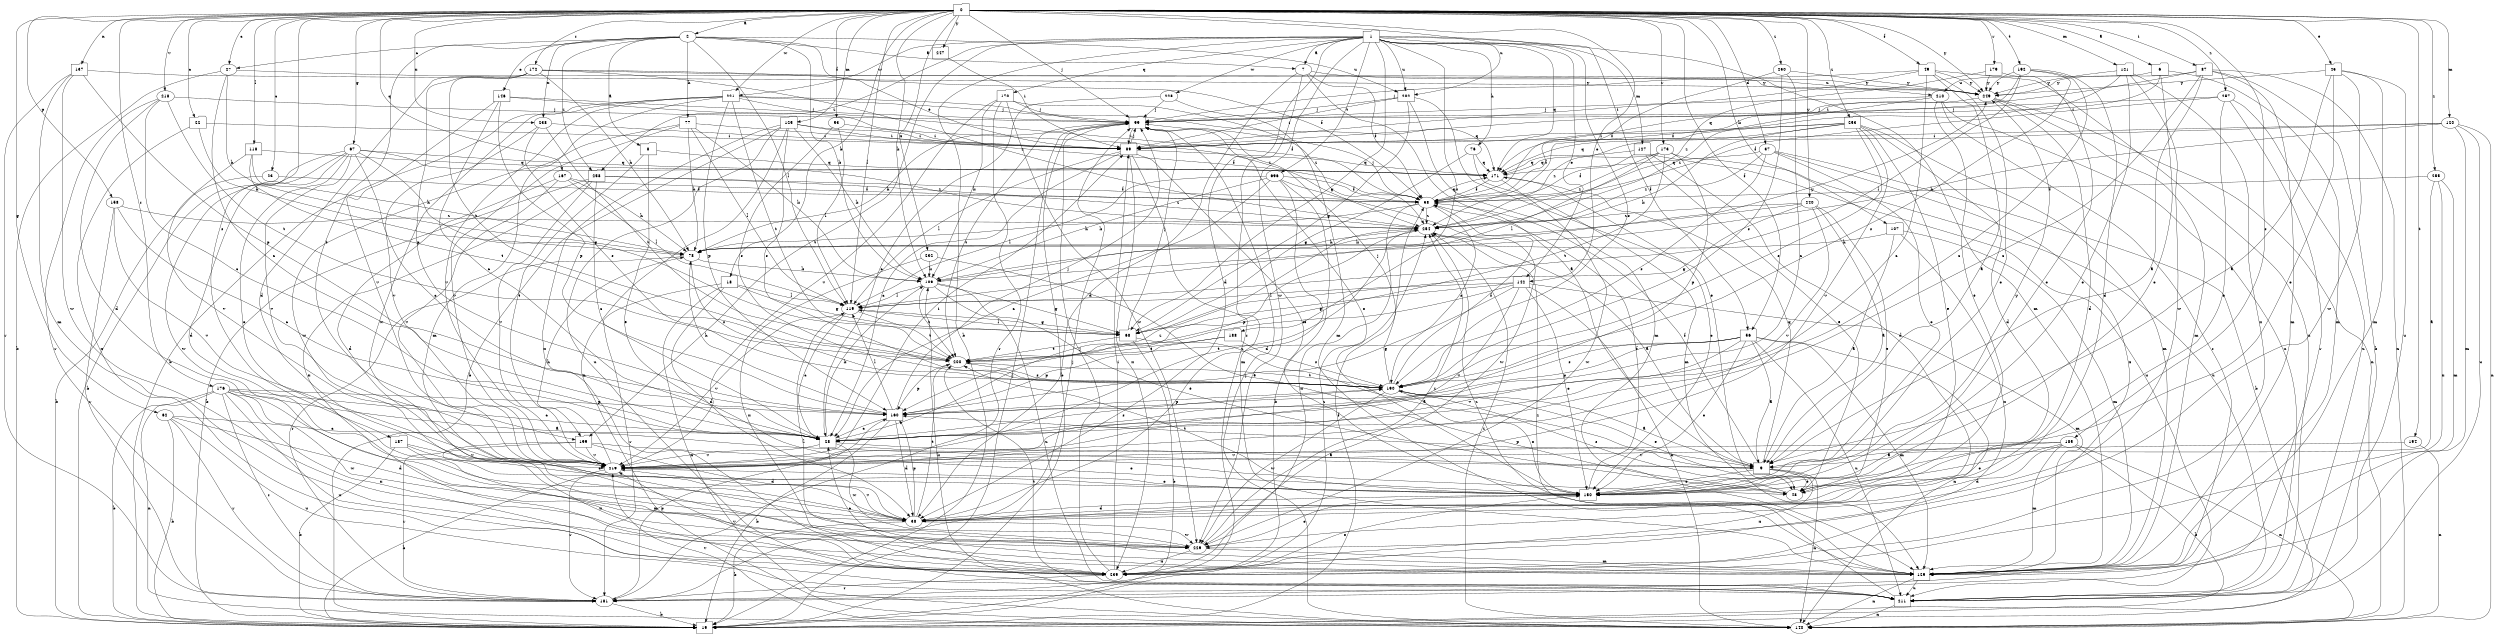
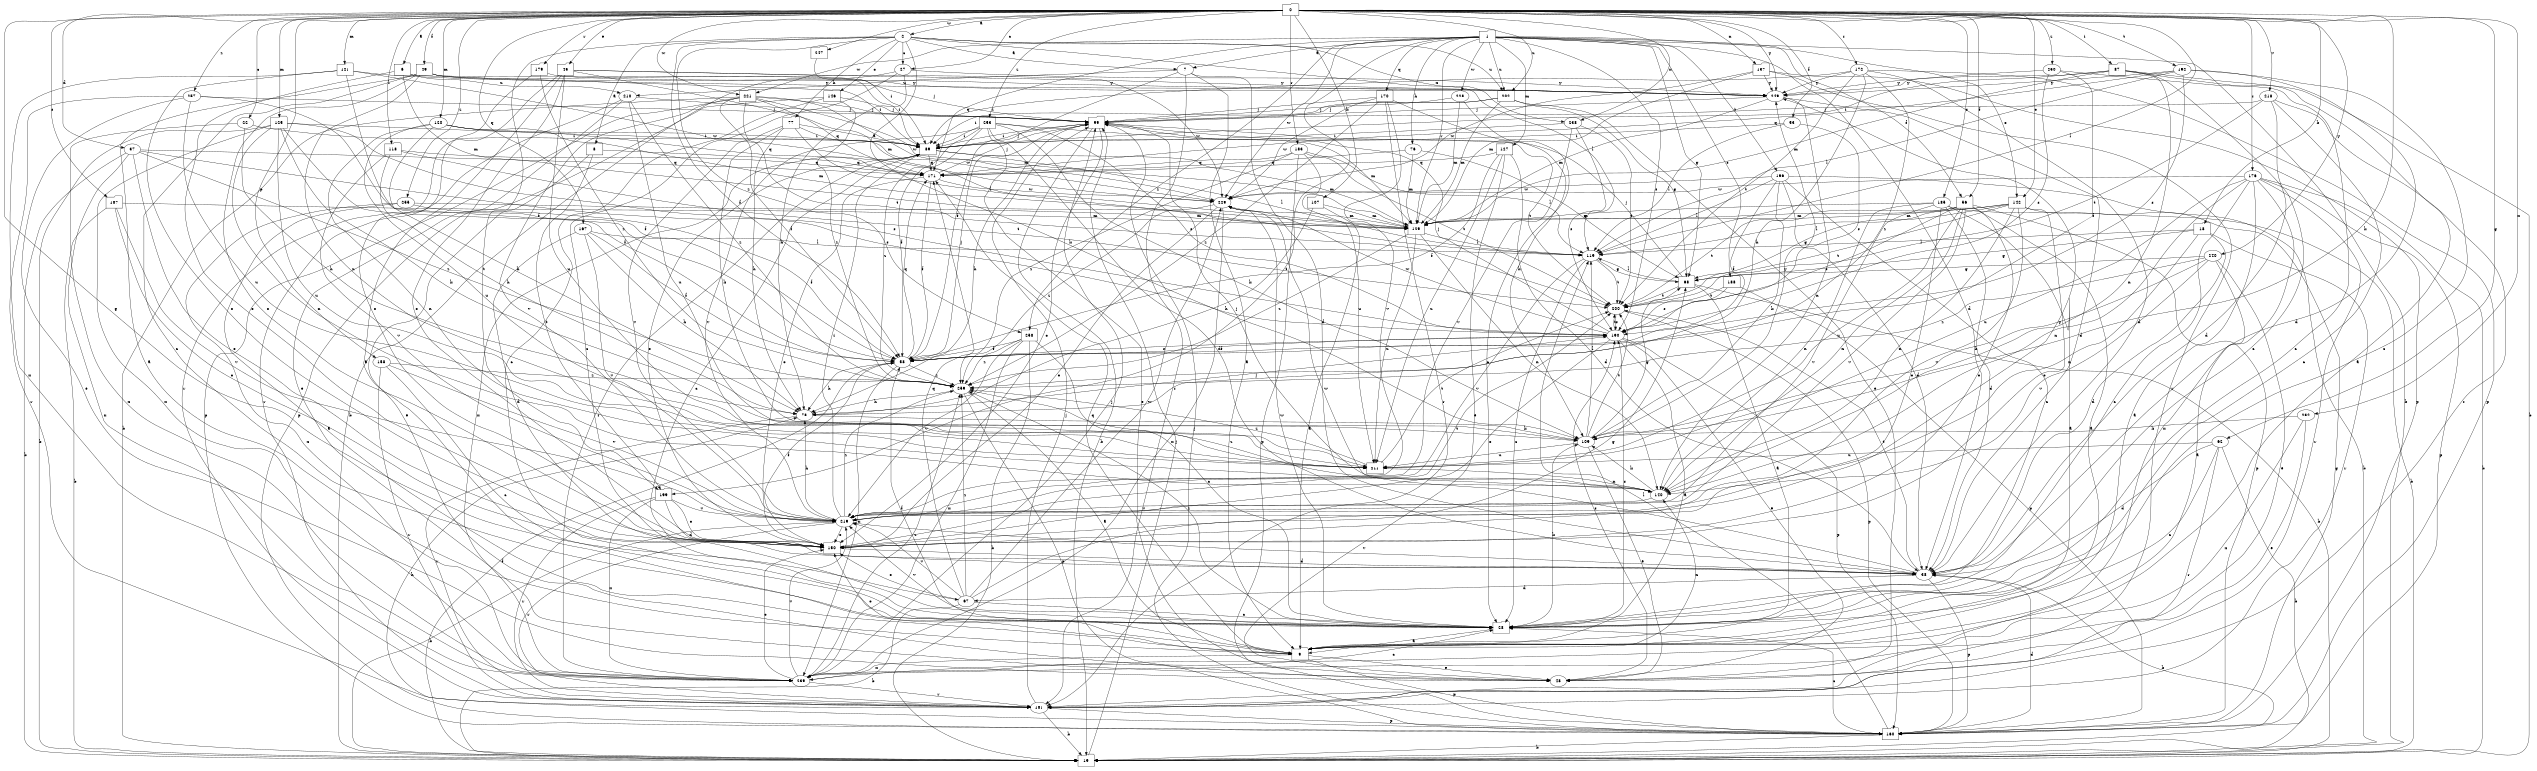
  strict digraph {
    node [shape=ellipse]
    0 [shape=folder]
    2
    6 [shape=folder]
    18 [shape=folder]
-   22 [shape=folder]
-   23
+   22
    27
    37
    45 [shape=folder]
    49 [shape=folder]
    53
    56 [shape=folder]
    62
    67
    87 [shape=folder]
    99 [shape=folder]
    107 [shape=folder]
    109
    118 [shape=folder]
    119
    120
    121 [shape=folder]
    125 [shape=folder]
    137 [shape=folder]
    142 [shape=folder]
    158
    167
    172
-   173
+   173 [label=183]
    176
    179 [shape=folder]
    185
    187 [shape=folder]
    192
-   194
    202 [shape=folder]
    218
    221 [shape=folder]
    232
    238
    240
    247 [shape=folder]
    249
    250
    253 [shape=folder]
    255
    257
    7
    199 [shape=folder]
    258 [shape=folder]
    8 [shape=folder]
    58
    77 [shape=folder]
    146 [shape=folder]
    129 [shape=folder]
    89 [shape=folder]
    150 [shape=folder]
    210
    38
    68 [shape=folder]
    181
    140
    239
    78
    19 [shape=folder]
    28 [shape=folder]
    171
    190
-   259 [label=254]
+   259
    229
    9 [shape=folder]
    211 [shape=folder]
    160 [shape=folder]
    219
    200
    48
    1 [shape=folder]
    76
    127 [shape=folder]
    170 [shape=folder]
    188 [shape=folder]
-   196 [label=696]
+   196
    228
    0 -> 2 [label=a]
    0 -> 6 [label=a]
    0 -> 18 [label=b]
    0 -> 22 [label=c]
-   0 -> 23 [label=c]
    0 -> 27 [label=c]
    0 -> 37 [label=d]
    0 -> 45 [label=e]
    0 -> 49 [label=f]
    0 -> 53 [label=f]
    0 -> 56 [label=f]
    0 -> 62 [label=g]
    0 -> 67 [label=g]
    0 -> 87 [label=i]
-   0 -> 99 [label=j]
+   171 -> 99 [label=j]
    0 -> 107 [label=k]
    0 -> 109 [label=k]
    0 -> 118 [label=l]
    0 -> 119 [label=l]
    0 -> 120 [label=m]
    0 -> 121 [label=m]
    0 -> 125 [label=m]
    0 -> 137 [label=n]
    0 -> 142 [label=o]
    0 -> 158 [label=p]
    0 -> 167 [label=q]
    0 -> 172 [label=r]
    0 -> 173 [label=r]
    0 -> 176 [label=r]
    0 -> 179 [label=r]
    0 -> 185 [label=s]
    0 -> 187 [label=s]
    0 -> 192 [label=t]
-   0 -> 194 [label=t]
    0 -> 202 [label=u]
    0 -> 218 [label=v]
    0 -> 221 [label=w]
    0 -> 232 [label=x]
    0 -> 238 [label=x]
    0 -> 240 [label=y]
-   0 -> 247 [label=y]
+   0 -> 247 [label=w]
    0 -> 249 [label=y]
    0 -> 250 [label=z]
    0 -> 253 [label=z]
    0 -> 255 [label=z]
    0 -> 257 [label=z]
    2 -> 27 [label=c]
    2 -> 109 [label=k]
    2 -> 119 [label=l]
    2 -> 202 [label=u]
    2 -> 238 [label=x]
    2 -> 7 [label=a]
    2 -> 199 [label=t]
    2 -> 258 [label=z]
    2 -> 8 [label=a]
    2 -> 58 [label=f]
    2 -> 77 [label=h]
    2 -> 146 [label=o]
    6 -> 129 [label=m]
    6 -> 89 [label=i]
    6 -> 150 [label=o]
    6 -> 210 [label=u]
    18 -> 119 [label=l]
    18 -> 38 [label=d]
    18 -> 68 [label=g]
    18 -> 181 [label=r]
    18 -> 140 [label=n]
    22 -> 89 [label=i]
    22 -> 239 [label=x]
    22 -> 78 [label=h]
-   23 -> 58 [label=f]
-   23 -> 19 [label=b]
    27 -> 249 [label=y]
    27 -> 78 [label=h]
    27 -> 19 [label=b]
    27 -> 28 [label=c]
    37 -> 150 [label=o]
    37 -> 239 [label=x]
    37 -> 19 [label=b]
    37 -> 171 [label=q]
    37 -> 190 [label=s]
    37 -> 259 [label=z]
    45 -> 249 [label=y]
    45 -> 129 [label=m]
    45 -> 150 [label=o]
+   45 -> 181 [label=r]
    45 -> 229 [label=w]
    45 -> 9 [label=a]
    45 -> 211 [label=u]
    49 -> 99 [label=j]
    49 -> 249 [label=y]
    49 -> 89 [label=i]
    49 -> 150 [label=o]
    49 -> 28 [label=c]
    49 -> 9 [label=a]
    49 -> 211 [label=u]
    53 -> 119 [label=l]
    53 -> 89 [label=i]
    53 -> 190 [label=s]
    56 -> 129 [label=m]
    56 -> 150 [label=o]
    56 -> 140 [label=n]
    56 -> 190 [label=s]
    56 -> 9 [label=a]
    56 -> 211 [label=u]
    56 -> 160 [label=p]
    56 -> 219 [label=v]
    56 -> 200 [label=t]
    62 -> 38 [label=d]
    62 -> 181 [label=r]
    62 -> 19 [label=b]
    62 -> 28 [label=c]
    62 -> 211 [label=u]
    67 -> 150 [label=o]
-   67 -> 38 [label=d]
+   38 -> 67 [label=d]
    67 -> 68 [label=g]
    67 -> 19 [label=b]
    67 -> 28 [label=c]
    67 -> 171 [label=q]
    67 -> 259 [label=z]
    67 -> 229 [label=w]
    67 -> 219 [label=v]
    87 -> 249 [label=y]
    87 -> 129 [label=m]
    87 -> 89 [label=i]
    87 -> 140 [label=n]
    87 -> 19 [label=b]
    87 -> 28 [label=c]
    87 -> 9 [label=a]
    99 -> 89 [label=i]
    99 -> 150 [label=o]
    99 -> 78 [label=h]
    99 -> 19 [label=b]
    99 -> 200 [label=t]
    107 -> 129 [label=m]
-   107 -> 239 [label=x]
    107 -> 78 [label=h]
    107 -> 9 [label=a]
    109 -> 119 [label=l]
    109 -> 249 [label=y]
    109 -> 68 [label=g]
    109 -> 211 [label=u]
    109 -> 200 [label=t]
    109 -> 48 [label=e]
    118 -> 78 [label=h]
    118 -> 171 [label=q]
    118 -> 219 [label=v]
    118 -> 200 [label=t]
    119 -> 68 [label=g]
    119 -> 28 [label=c]
    119 -> 219 [label=v]
    119 -> 200 [label=t]
    120 -> 129 [label=m]
    120 -> 89 [label=i]
    120 -> 140 [label=n]
    120 -> 78 [label=h]
    120 -> 171 [label=q]
    120 -> 211 [label=u]
    121 -> 249 [label=y]
    121 -> 58 [label=f]
    121 -> 150 [label=o]
    121 -> 239 [label=x]
    121 -> 229 [label=w]
    125 -> 109 [label=k]
    125 -> 58 [label=f]
    125 -> 89 [label=i]
    125 -> 140 [label=n]
    125 -> 239 [label=x]
    125 -> 19 [label=b]
    125 -> 190 [label=s]
    125 -> 211 [label=u]
    137 -> 249 [label=y]
    137 -> 129 [label=m]
    137 -> 181 [label=r]
    137 -> 229 [label=w]
    137 -> 160 [label=p]
    142 -> 119 [label=l]
    142 -> 129 [label=m]
    142 -> 150 [label=o]
    142 -> 68 [label=g]
    142 -> 140 [label=n]
    142 -> 160 [label=g]
    142 -> 219 [label=v]
    142 -> 200 [label=t]
    158 -> 181 [label=r]
    158 -> 28 [label=c]
    158 -> 259 [label=z]
    158 -> 219 [label=v]
    167 -> 119 [label=l]
    167 -> 58 [label=f]
    167 -> 38 [label=d]
    167 -> 78 [label=h]
    167 -> 219 [label=v]
    172 -> 249 [label=y]
-   172 -> 89 [label=e]
+   172 -> 89 [label=i]
    172 -> 38 [label=d]
    172 -> 78 [label=h]
    172 -> 259 [label=z]
    172 -> 160 [label=p]
    172 -> 200 [label=t]
    173 -> 119 [label=l]
    173 -> 171 [label=q]
    173 -> 259 [label=z]
    173 -> 211 [label=u]
    173 -> 160 [label=p]
    173 -> 200 [label=t]
    176 -> 181 [label=r]
    176 -> 140 [label=n]
    176 -> 239 [label=x]
    176 -> 19 [label=b]
    176 -> 28 [label=c]
    176 -> 229 [label=w]
    176 -> 9 [label=a]
    176 -> 211 [label=u]
    176 -> 160 [label=p]
    179 -> 249 [label=y]
    179 -> 150 [label=o]
    179 -> 259 [label=z]
    185 -> 129 [label=m]
    185 -> 150 [label=o]
    185 -> 38 [label=d]
    185 -> 140 [label=n]
    185 -> 19 [label=b]
    185 -> 9 [label=a]
    185 -> 219 [label=v]
    187 -> 129 [label=m]
    187 -> 150 [label=o]
    187 -> 19 [label=b]
    187 -> 219 [label=v]
    192 -> 119 [label=l]
    192 -> 249 [label=y]
    192 -> 38 [label=d]
    192 -> 28 [label=c]
    192 -> 171 [label=q]
    192 -> 190 [label=s]
-   194 -> 140 [label=n]
-   194 -> 219 [label=v]
    202 -> 99 [label=j]
    202 -> 129 [label=m]
    202 -> 89 [label=i]
    202 -> 68 [label=g]
    202 -> 48 [label=e]
    218 -> 99 [label=j]
    218 -> 38 [label=d]
    218 -> 181 [label=r]
    218 -> 28 [label=c]
    218 -> 200 [label=t]
    221 -> 99 [label=j]
    221 -> 58 [label=f]
    221 -> 129 [label=m]
    221 -> 19 [label=b]
    221 -> 171 [label=q]
    221 -> 229 [label=w]
    221 -> 160 [label=p]
    221 -> 219 [label=v]
    221 -> 200 [label=t]
    232 -> 109 [label=k]
    232 -> 239 [label=x]
    232 -> 48 [label=e]
    238 -> 89 [label=i]
    238 -> 190 [label=s]
    238 -> 219 [label=v]
    238 -> 200 [label=t]
    240 -> 109 [label=k]
    240 -> 68 [label=g]
    240 -> 259 [label=z]
    240 -> 9 [label=a]
    240 -> 219 [label=v]
    240 -> 48 [label=e]
    247 -> 89 [label=i]
    249 -> 99 [label=j]
    249 -> 129 [label=m]
    249 -> 38 [label=d]
    249 -> 140 [label=n]
    250 -> 249 [label=y]
    250 -> 58 [label=f]
    250 -> 28 [label=c]
    250 -> 190 [label=s]
    253 -> 109 [label=k]
    253 -> 58 [label=f]
    253 -> 129 [label=m]
    253 -> 89 [label=i]
    253 -> 38 [label=d]
    253 -> 190 [label=s]
    253 -> 259 [label=z]
    253 -> 219 [label=v]
    253 -> 48 [label=e]
    255 -> 58 [label=f]
    255 -> 129 [label=m]
    255 -> 239 [label=x]
    255 -> 9 [label=a]
    257 -> 99 [label=j]
    257 -> 58 [label=f]
    257 -> 181 [label=r]
    257 -> 211 [label=u]
    257 -> 48 [label=e]
    7 -> 58 [label=f]
    7 -> 210 [label=u]
    7 -> 38 [label=d]
    7 -> 181 [label=r]
    7 -> 9 [label=a]
    199 -> 150 [label=o]
    199 -> 38 [label=d]
    199 -> 181 [label=r]
    199 -> 239 [label=x]
    199 -> 219 [label=v]
    258 -> 58 [label=f]
    258 -> 239 [label=x]
    258 -> 19 [label=b]
    258 -> 28 [label=c]
    258 -> 259 [label=z]
    258 -> 219 [label=v]
    8 -> 199 [label=t]
    8 -> 171 [label=q]
    8 -> 48 [label=e]
    58 -> 99 [label=j]
    58 -> 239 [label=x]
    58 -> 78 [label=h]
    58 -> 171 [label=q]
    58 -> 190 [label=s]
    58 -> 259 [label=z]
    77 -> 109 [label=k]
    77 -> 119 [label=l]
-   77 -> 89 [label=i]
+   77 -> 89 [label=a]
    77 -> 78 [label=h]
    77 -> 229 [label=w]
    77 -> 219 [label=v]
    146 -> 99 [label=j]
    146 -> 28 [label=c]
    146 -> 259 [label=z]
    146 -> 160 [label=p]
-   146 -> 219 [label=v]
    129 -> 119 [label=l]
    129 -> 140 [label=n]
    129 -> 259 [label=z]
    129 -> 211 [label=u]
    89 -> 99 [label=j]
    89 -> 119 [label=l]
    89 -> 129 [label=m]
    89 -> 150 [label=o]
    89 -> 239 [label=x]
    89 -> 28 [label=c]
    89 -> 171 [label=q]
    150 -> 249 [label=y]
    150 -> 58 [label=f]
    150 -> 38 [label=d]
    150 -> 200 [label=t]
    210 -> 99 [label=j]
    210 -> 181 [label=r]
    210 -> 259 [label=z]
    210 -> 211 [label=u]
    210 -> 48 [label=e]
    38 -> 19 [label=b]
    38 -> 229 [label=w]
    38 -> 160 [label=p]
    38 -> 219 [label=v]
    38 -> 200 [label=t]
    68 -> 99 [label=j]
    68 -> 119 [label=l]
    68 -> 19 [label=b]
    68 -> 9 [label=a]
    68 -> 200 [label=t]
    181 -> 99 [label=j]
    181 -> 19 [label=b]
    181 -> 160 [label=p]
    140 -> 99 [label=j]
    140 -> 109 [label=k]
    140 -> 259 [label=z]
    140 -> 219 [label=v]
    239 -> 99 [label=j]
    239 -> 89 [label=i]
    239 -> 150 [label=o]
    239 -> 181 [label=r]
    239 -> 28 [label=c]
    239 -> 259 [label=z]
    239 -> 219 [label=v]
    78 -> 109 [label=k]
    78 -> 181 [label=r]
-   78 -> 190 [label=s]
+   78 -> 190 [label=j]
    19 -> 99 [label=j]
    19 -> 58 [label=f]
    28 -> 109 [label=k]
    28 -> 190 [label=s]
    28 -> 259 [label=z]
    28 -> 229 [label=w]
    28 -> 9 [label=a]
    28 -> 219 [label=v]
    171 -> 58 [label=f]
    171 -> 150 [label=o]
    171 -> 229 [label=w]
    190 -> 99 [label=j]
    190 -> 58 [label=f]
    190 -> 150 [label=o]
    190 -> 229 [label=w]
    190 -> 9 [label=a]
    190 -> 160 [label=p]
    190 -> 200 [label=t]
    190 -> 48 [label=e]
    259 -> 78 [label=h]
    259 -> 9 [label=a]
    259 -> 160 [label=p]
    229 -> 129 [label=m]
    229 -> 150 [label=o]
    229 -> 239 [label=x]
    229 -> 259 [label=z]
    9 -> 58 [label=f]
    9 -> 150 [label=o]
    9 -> 140 [label=n]
    9 -> 239 [label=x]
    9 -> 171 [label=q]
    9 -> 160 [label=p]
    9 -> 48 [label=e]
    211 -> 140 [label=n]
    211 -> 259 [label=z]
    211 -> 200 [label=t]
    160 -> 99 [label=j]
    160 -> 119 [label=l]
    160 -> 38 [label=d]
    160 -> 78 [label=h]
    160 -> 19 [label=b]
    160 -> 28 [label=c]
    219 -> 89 [label=i]
    219 -> 150 [label=o]
    219 -> 181 [label=r]
    219 -> 78 [label=h]
    219 -> 19 [label=b]
    219 -> 259 [label=z]
    200 -> 190 [label=s]
    200 -> 160 [label=p]
    48 -> 190 [label=s]
    1 -> 56 [label=f]
    1 -> 142 [label=o]
    1 -> 202 [label=u]
    1 -> 221 [label=w]
    1 -> 7 [label=a]
    1 -> 199 [label=t]
    1 -> 258 [label=z]
-   1 -> 129 [label=m]
+   1 -> 129 [label=r]
    1 -> 38 [label=d]
    1 -> 68 [label=g]
    1 -> 19 [label=b]
    1 -> 171 [label=q]
    1 -> 190 [label=s]
    1 -> 229 [label=w]
    1 -> 76 [label=h]
    1 -> 127 [label=m]
    1 -> 170 [label=q]
    1 -> 188 [label=s]
    1 -> 196 [label=t]
    1 -> 228 [label=w]
    76 -> 129 [label=m]
    76 -> 68 [label=g]
    76 -> 171 [label=q]
    127 -> 58 [label=f]
    127 -> 38 [label=d]
    127 -> 171 [label=q]
    127 -> 211 [label=u]
    127 -> 48 [label=e]
    170 -> 99 [label=j]
    170 -> 109 [label=k]
    170 -> 181 [label=r]
    170 -> 259 [label=z]
    170 -> 229 [label=w]
    170 -> 219 [label=v]
    188 -> 190 [label=s]
    188 -> 160 [label=p]
    188 -> 200 [label=t]
    196 -> 109 [label=k]
    196 -> 119 [label=l]
    196 -> 58 [label=f]
    196 -> 38 [label=d]
    196 -> 19 [label=b]
    196 -> 28 [label=c]
    196 -> 229 [label=w]
    228 -> 99 [label=j]
    228 -> 129 [label=m]
    228 -> 28 [label=c]
  }
